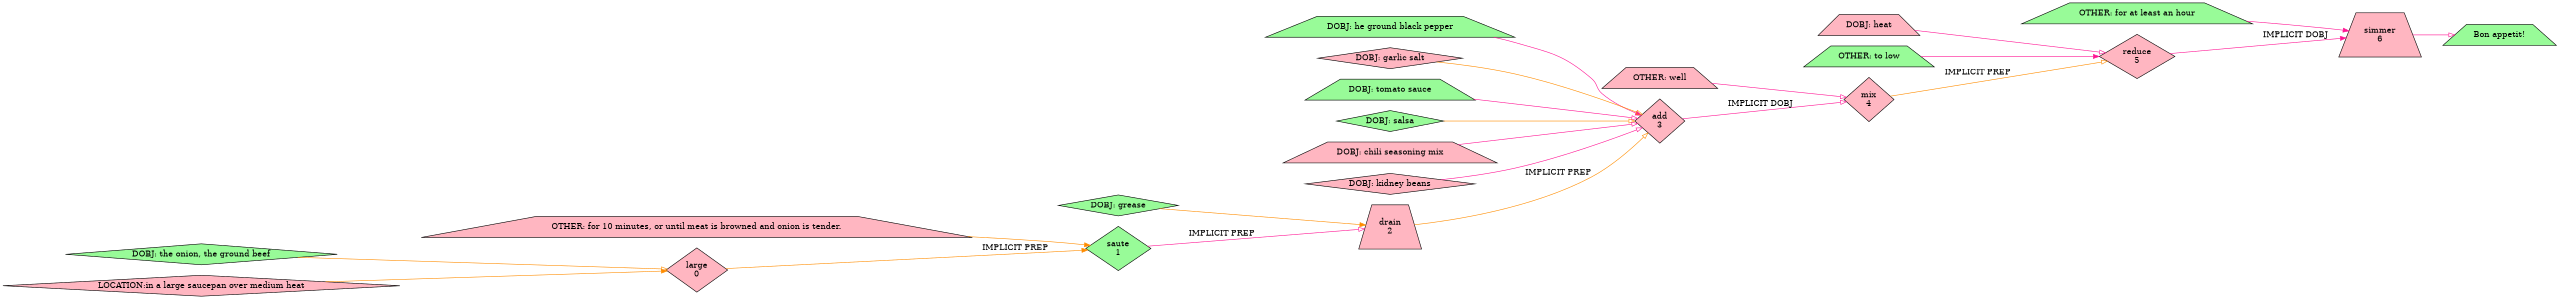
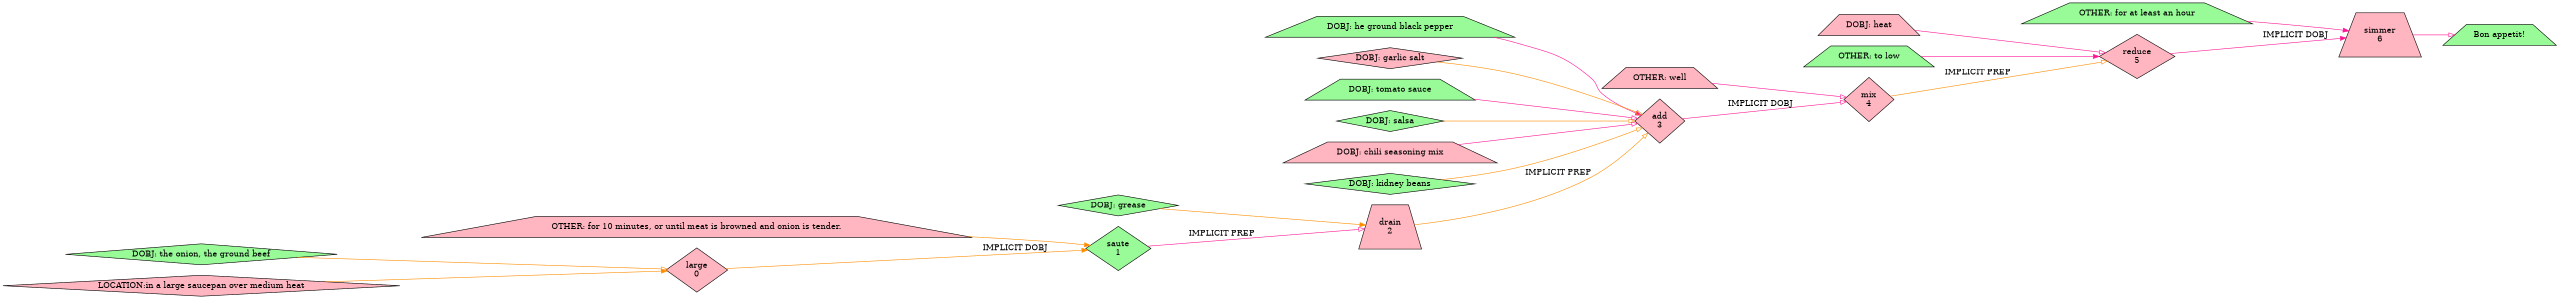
  digraph {
    rankdir=LR
    node [fillcolor=lightpink shape=diamond style=filled]
    edge [arrowhead=onormal color=deeppink]
    n1 [label="large\n0"]
    n2 [fillcolor=palegreen label="saute\n1"]
    n3 [label="drain\n2" shape=trapezium]
    n4 [label="add\n3"]
    n5 [label="mix\n4"]
    n6 [label="reduce\n5"]
    n7 [label="simmer\n6" shape=trapezium]
    n8 [fillcolor=palegreen label="Bon appetit!" shape=trapezium]
    n9 [fillcolor=palegreen label="DOBJ: the onion, the ground beef"]
    n10 [label="LOCATION:in a large saucepan over medium heat"]
    n11 [label="OTHER: for 10 minutes, or until meat is browned and onion is tender." shape=trapezium]
    n12 [fillcolor=palegreen label="DOBJ: grease"]
    n13 [fillcolor=palegreen label="DOBJ: he ground black pepper" shape=trapezium]
    n14 [label="DOBJ: garlic salt"]
    n15 [fillcolor=palegreen label="DOBJ: tomato sauce" shape=trapezium]
    n16 [fillcolor=palegreen label="DOBJ: salsa"]
    n17 [label="DOBJ: chili seasoning mix" shape=trapezium]
-   n18 [label="DOBJ: kidney beans"]
+   n18 [fillcolor=palegreen label="DOBJ: kidney beans"]
    n19 [label="OTHER: well" shape=trapezium]
    n20 [label="DOBJ: heat" shape=trapezium]
    n21 [fillcolor=palegreen label="OTHER: to low" shape=trapezium]
    n22 [fillcolor=palegreen label="OTHER: for at least an hour" shape=trapezium]
-   n1 -> n2 [arrowhead=normal color=darkorange label="IMPLICIT PREP"]
+   n1 -> n2 [arrowhead=normal color=darkorange label="IMPLICIT DOBJ"]
    n2 -> n3 [label="IMPLICIT PREP"]
    n3 -> n4 [color=darkorange label="IMPLICIT PREP"]
    n4 -> n5 [label="IMPLICIT DOBJ"]
    n5 -> n6 [color=darkorange label="IMPLICIT PREP"]
    n6 -> n7 [arrowhead=normal label="IMPLICIT DOBJ"]
    n7 -> n8
    n9 -> n1 [color=darkorange]
    n10 -> n1 [arrowhead=normal color=darkorange]
    n11 -> n2 [arrowhead=normal color=darkorange]
    n12 -> n3 [arrowhead=normal color=darkorange]
    n13 -> n4 [arrowhead=normal]
    n14 -> n4 [color=darkorange]
    n15 -> n4
    n16 -> n4 [color=darkorange]
    n17 -> n4
-   n18 -> n4
+   n18 -> n4 [color=darkorange]
    n19 -> n5
    n20 -> n6
    n21 -> n6 [arrowhead=normal]
    n22 -> n7 [arrowhead=normal]
  }
